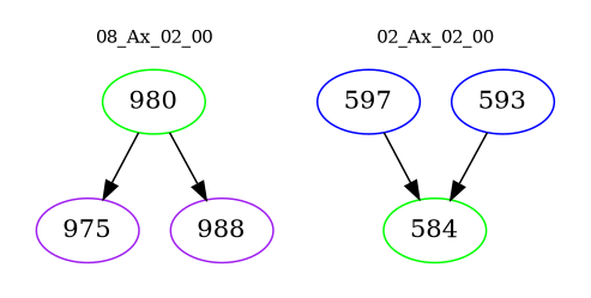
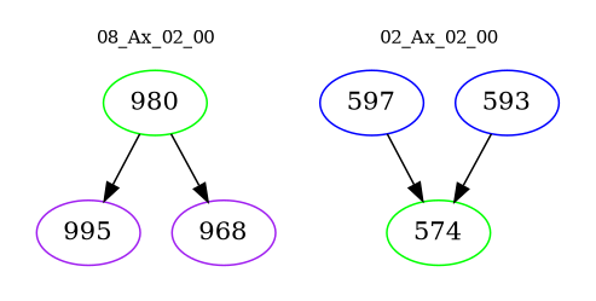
  digraph {
    node [color=purple]
    edge [color=black]
-   n1 [label=975]
+   n1 [label=995]
    n2 [color=green label=980]
-   n3 [label=988]
+   n3 [label=968]
    n4 [color=blue label=593]
-   n5 [color=green label=584]
+   n5 [color=green label=574]
    n6 [color=blue label=597]
    subgraph cluster_1 {
      color=white
      fontsize=10
      label="08_Ax_02_00"
      n1
      n2
      n3
    }
    subgraph cluster_2 {
      color=white
      fontsize=10
      label="02_Ax_02_00"
      n4
      n5
      n6
    }
    n2 -> n1
    n2 -> n3
    n4 -> n5
    n6 -> n5
  }
